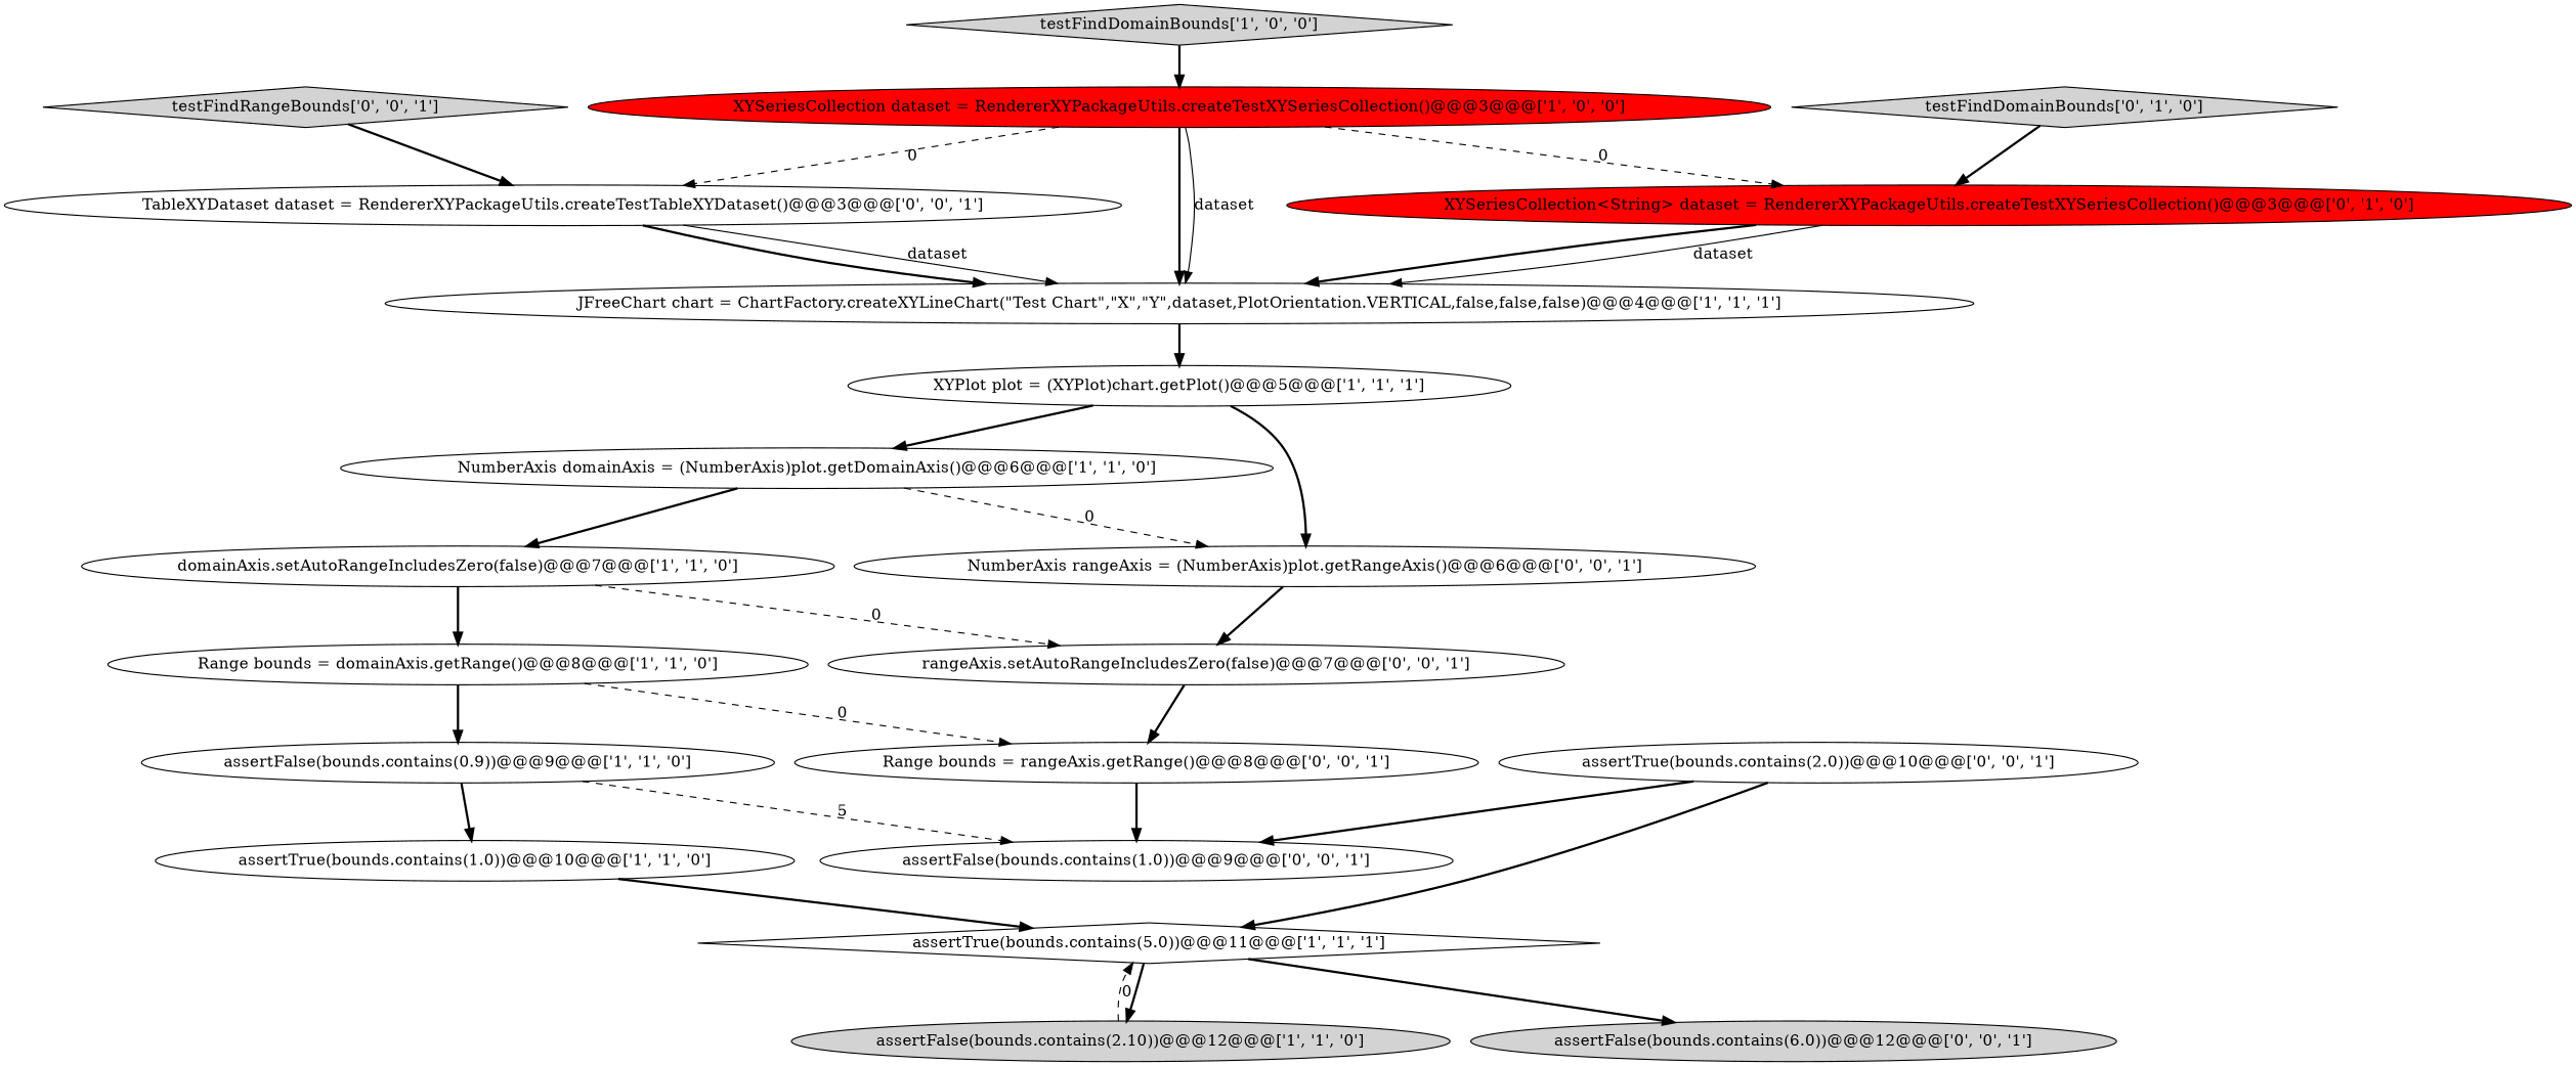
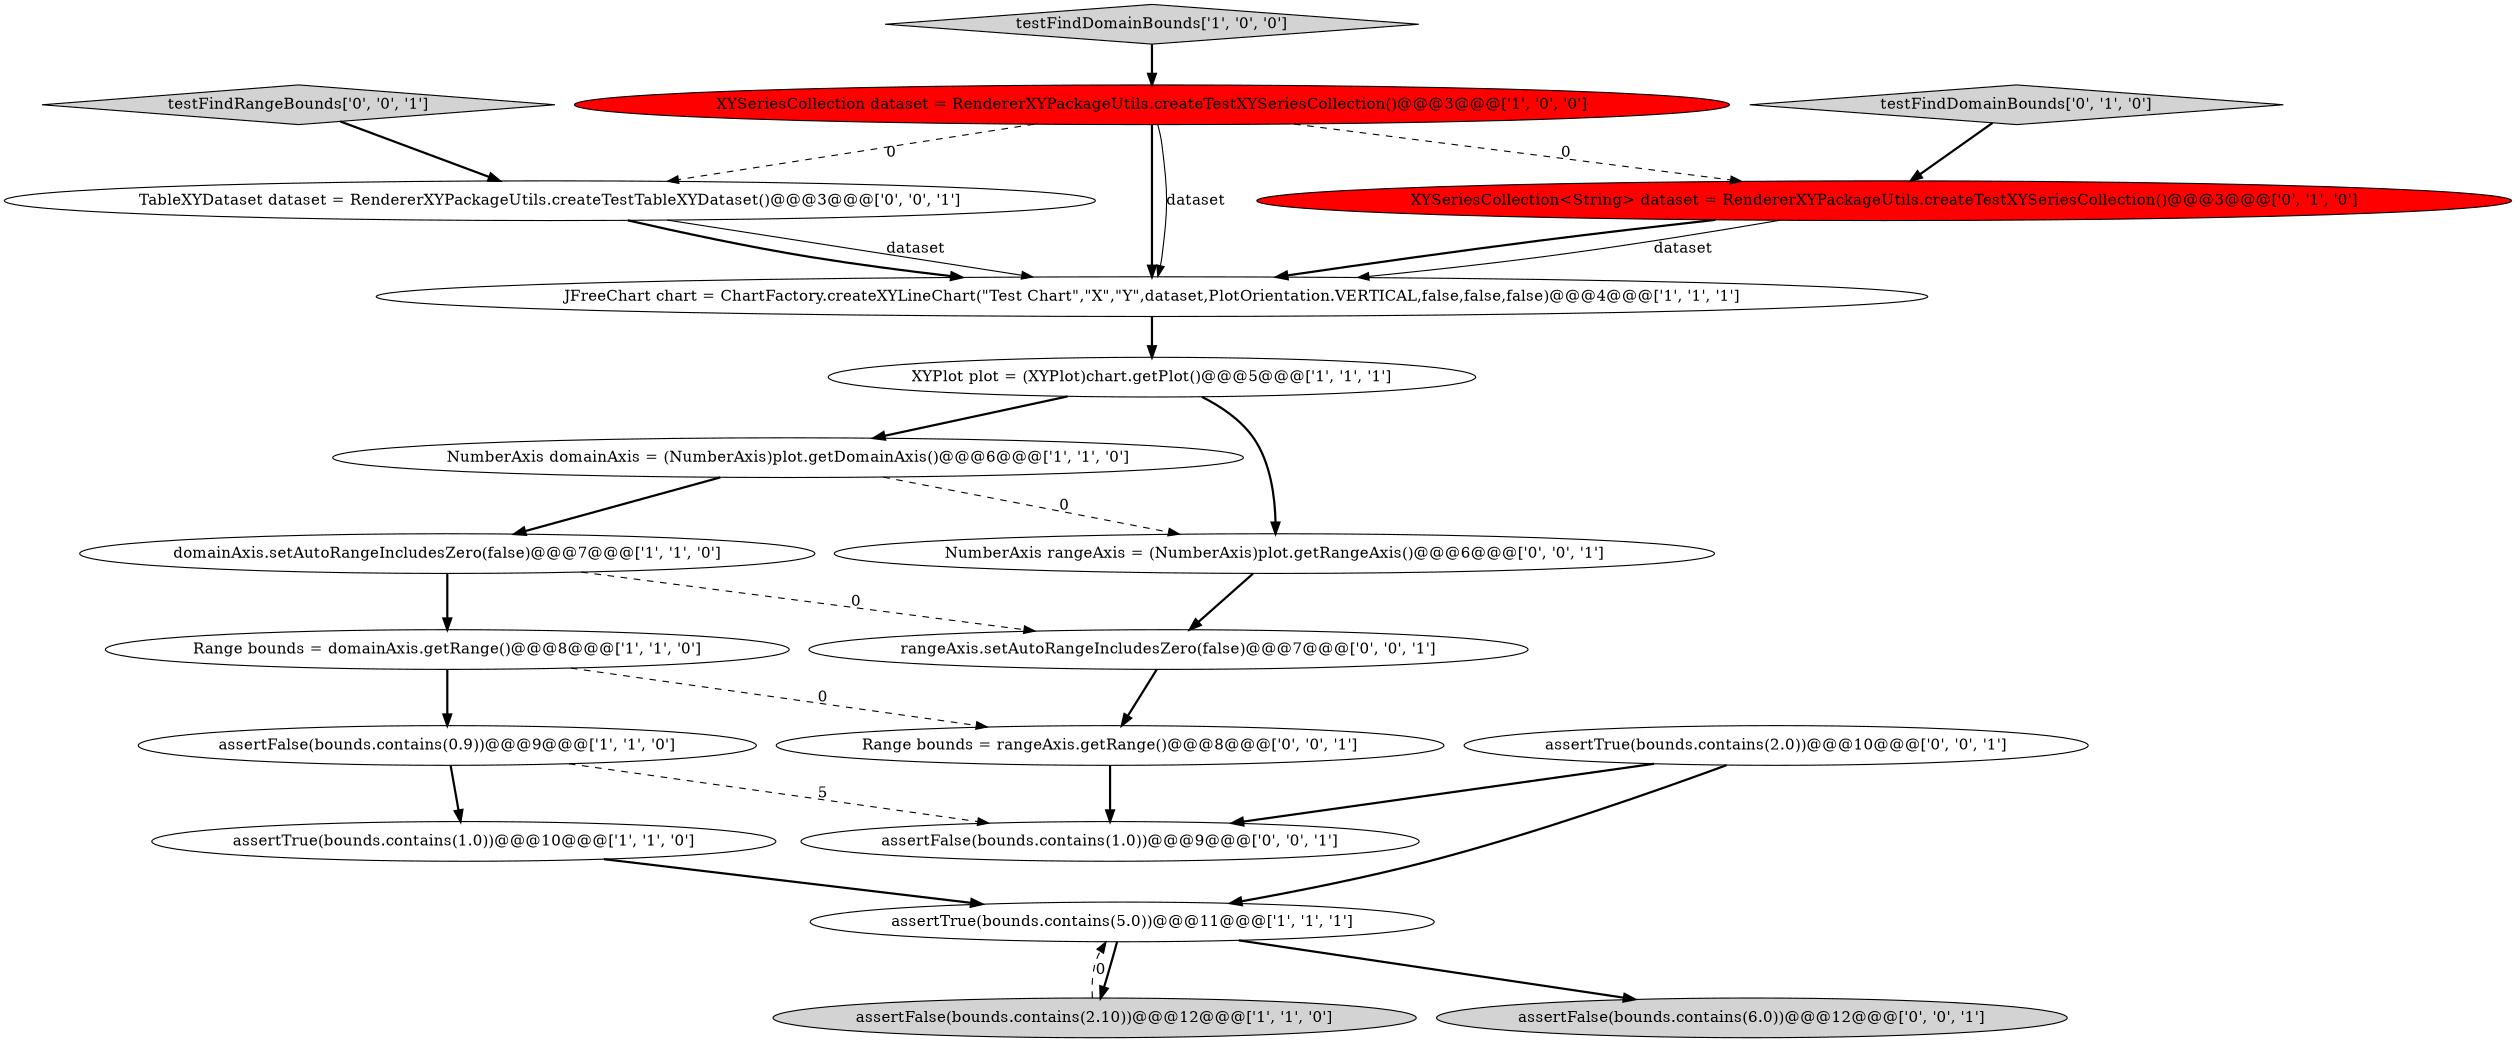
  digraph {
    node [fillcolor=white shape=ellipse style=filled]
    edge [style=bold]
    n1 [fillcolor=lightgray label="testFindRangeBounds['0', '0', '1']" shape=diamond]
    n2 [label="TableXYDataset dataset = RendererXYPackageUtils.createTestTableXYDataset()@@@3@@@['0', '0', '1']"]
    n3 [label="JFreeChart chart = ChartFactory.createXYLineChart(\"Test Chart\",\"X\",\"Y\",dataset,PlotOrientation.VERTICAL,false,false,false)@@@4@@@['1', '1', '1']"]
    n4 [fillcolor=lightgray label="assertFalse(bounds.contains(2.10))@@@12@@@['1', '1', '0']"]
-   n5 [label="assertTrue(bounds.contains(5.0))@@@11@@@['1', '1', '1']" shape=diamond]
+   n5 [label="assertTrue(bounds.contains(5.0))@@@11@@@['1', '1', '1']"]
    n6 [fillcolor=lightgray label="assertFalse(bounds.contains(6.0))@@@12@@@['0', '0', '1']"]
    n7 [label="assertFalse(bounds.contains(0.9))@@@9@@@['1', '1', '0']"]
    n8 [label="assertTrue(bounds.contains(1.0))@@@10@@@['1', '1', '0']"]
    n9 [label="assertFalse(bounds.contains(1.0))@@@9@@@['0', '0', '1']"]
    n10 [label="XYPlot plot = (XYPlot)chart.getPlot()@@@5@@@['1', '1', '1']"]
    n11 [label="NumberAxis rangeAxis = (NumberAxis)plot.getRangeAxis()@@@6@@@['0', '0', '1']"]
    n12 [label="NumberAxis domainAxis = (NumberAxis)plot.getDomainAxis()@@@6@@@['1', '1', '0']"]
    n13 [label="rangeAxis.setAutoRangeIncludesZero(false)@@@7@@@['0', '0', '1']"]
    n14 [label="domainAxis.setAutoRangeIncludesZero(false)@@@7@@@['1', '1', '0']"]
    n15 [label="Range bounds = rangeAxis.getRange()@@@8@@@['0', '0', '1']"]
    n16 [label="Range bounds = domainAxis.getRange()@@@8@@@['1', '1', '0']"]
    n17 [fillcolor=lightgray label="testFindDomainBounds['0', '1', '0']" shape=diamond]
    n18 [fillcolor=red label="XYSeriesCollection<String> dataset = RendererXYPackageUtils.createTestXYSeriesCollection()@@@3@@@['0', '1', '0']"]
    n19 [fillcolor=lightgray label="testFindDomainBounds['1', '0', '0']" shape=diamond]
    n20 [fillcolor=red label="XYSeriesCollection dataset = RendererXYPackageUtils.createTestXYSeriesCollection()@@@3@@@['1', '0', '0']"]
    n21 [label="assertTrue(bounds.contains(2.0))@@@10@@@['0', '0', '1']"]
    n1 -> n2
    n2 -> n3 [label=dataset style=solid]
    n2 -> n3
    n3 -> n10
    n4 -> n5 [label=0 style=dashed]
    n5 -> n4
    n5 -> n6
    n7 -> n8
    n7 -> n9 [label=5 style=dashed]
    n8 -> n5
    n10 -> n11
    n10 -> n12
    n11 -> n13
    n12 -> n11 [label=0 style=dashed]
    n12 -> n14
    n13 -> n15
    n14 -> n13 [label=0 style=dashed]
    n14 -> n16
    n15 -> n9
    n16 -> n7
    n16 -> n15 [label=0 style=dashed]
    n17 -> n18
    n18 -> n3 [label=dataset style=solid]
    n18 -> n3
    n19 -> n20
    n20 -> n2 [label=0 style=dashed]
    n20 -> n3
    n20 -> n3 [label=dataset style=solid]
    n20 -> n18 [label=0 style=dashed]
    n21 -> n5
    n21 -> n9
  }
